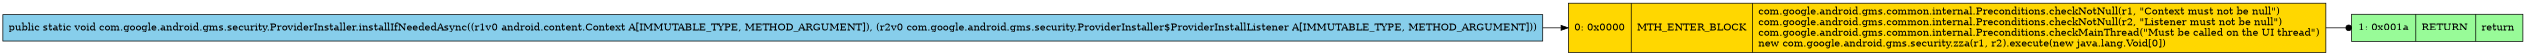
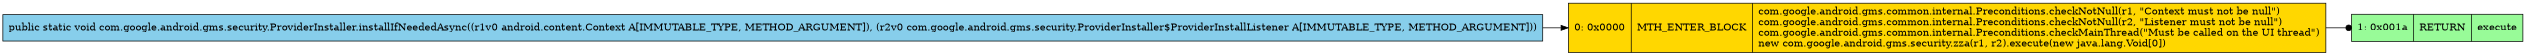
  digraph {
    rankdir=LR
    node [shape=record style=filled]
    n1 [label="{0\:\ 0x0000|MTH_ENTER_BLOCK\l|com.google.android.gms.common.internal.Preconditions.checkNotNull(r1, \"Context must not be null\")\lcom.google.android.gms.common.internal.Preconditions.checkNotNull(r2, \"Listener must not be null\")\lcom.google.android.gms.common.internal.Preconditions.checkMainThread(\"Must be called on the UI thread\")\lnew com.google.android.gms.security.zza(r1, r2).execute(new java.lang.Void[0])\l}" fillcolor=gold]
-   n2 [label="{1\:\ 0x001a|RETURN\l|return\l}" fillcolor=palegreen]
+   n2 [label="{1\:\ 0x001a|RETURN\l|execute\l}" fillcolor=palegreen]
    n3 [label="{public static void com.google.android.gms.security.ProviderInstaller.installIfNeededAsync((r1v0 android.content.Context A[IMMUTABLE_TYPE, METHOD_ARGUMENT]), (r2v0 com.google.android.gms.security.ProviderInstaller$ProviderInstallListener A[IMMUTABLE_TYPE, METHOD_ARGUMENT])) }" fillcolor=skyblue]
    n1 -> n2 [arrowhead=dot]
    n3 -> n1 [arrowhead=normal]
  }
